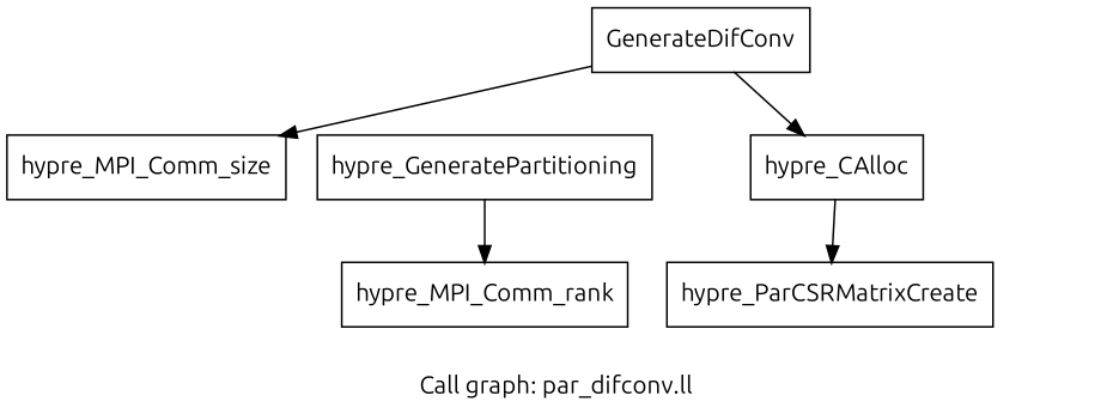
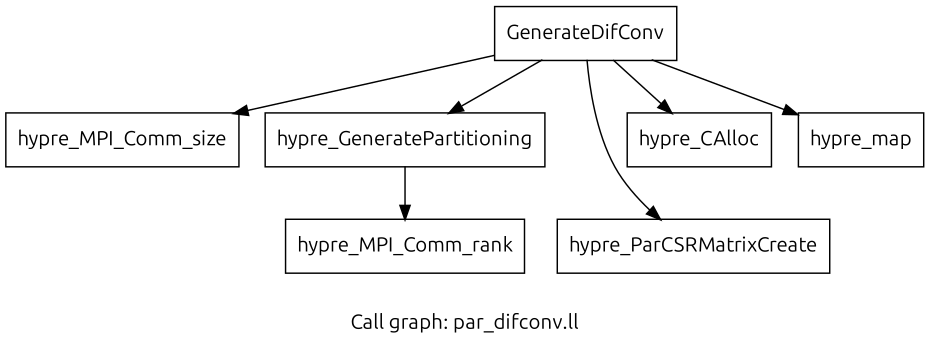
  digraph {
    fontname=Ubuntu
    label="Call graph: par_difconv.ll"
    node [fontname=Ubuntu shape=record]
    edge [fontname=Ubuntu]
    n1 [label="{GenerateDifConv}"]
    n2 [label="{hypre_MPI_Comm_size}"]
    n3 [label="{hypre_GeneratePartitioning}"]
    n4 [label="{hypre_ParCSRMatrixCreate}"]
    n5 [label="{hypre_CAlloc}"]
+   n6 [label="{hypre_map}"]
    n7 [label="{hypre_MPI_Comm_rank}"]
    n1 -> n2
-   n5 -> n4
+   n1 -> n3
+   n1 -> n4
    n1 -> n5
+   n1 -> n6
    n3 -> n7
  }
